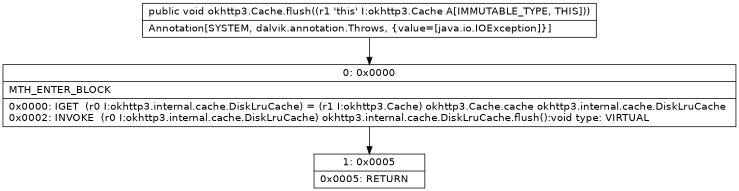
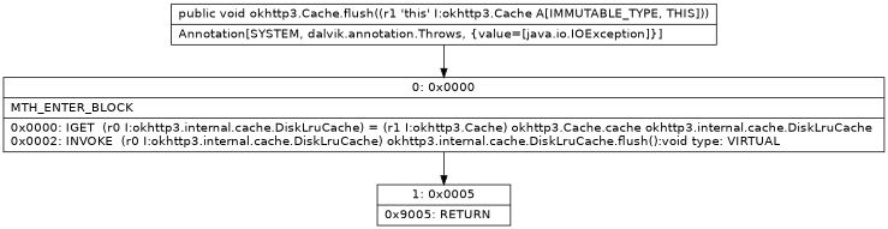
  digraph {
    fontname="DejaVu Sans"
    node [shape=record fontname="DejaVu Sans"]
    edge [fontname="DejaVu Sans"]
    n1 [label="{0\:\ 0x0000|MTH_ENTER_BLOCK\l|0x0000: IGET  (r0 I:okhttp3.internal.cache.DiskLruCache) = (r1 I:okhttp3.Cache) okhttp3.Cache.cache okhttp3.internal.cache.DiskLruCache \l0x0002: INVOKE  (r0 I:okhttp3.internal.cache.DiskLruCache) okhttp3.internal.cache.DiskLruCache.flush():void type: VIRTUAL \l}"]
-   n2 [label="{1\:\ 0x0005|0x0005: RETURN   \l}"]
+   n2 [label="{1\:\ 0x0005|0x9005: RETURN   \l}"]
    n3 [label="{public void okhttp3.Cache.flush((r1 'this' I:okhttp3.Cache A[IMMUTABLE_TYPE, THIS]))  | Annotation[SYSTEM, dalvik.annotation.Throws, \{value=[java.io.IOException]\}]\l}"]
    n1 -> n2
    n3 -> n1
  }
